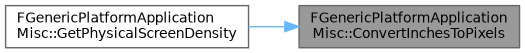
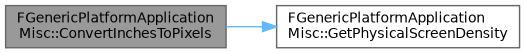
  digraph {
    rankdir=LR
    node [fontname=Helvetica fontsize=10 shape=box style=filled]
    n1 [color=gray40 fillcolor=grey60 fontcolor=black height=0.2 label="FGenericPlatformApplication\lMisc::ConvertInchesToPixels" width=0.4]
    n2 [color=grey40 fillcolor=white height=0.2 label="FGenericPlatformApplication\lMisc::GetPhysicalScreenDensity" width=0.4]
-   n2 -> n1 [color=steelblue1 fontname=Helvetica fontsize=10 labelfontname=Helvetica labelfontsize=10 style=solid]
+   n1 -> n2 [color=steelblue1 fontname=Helvetica fontsize=10 labelfontname=Helvetica labelfontsize=10 style=solid]
  }
